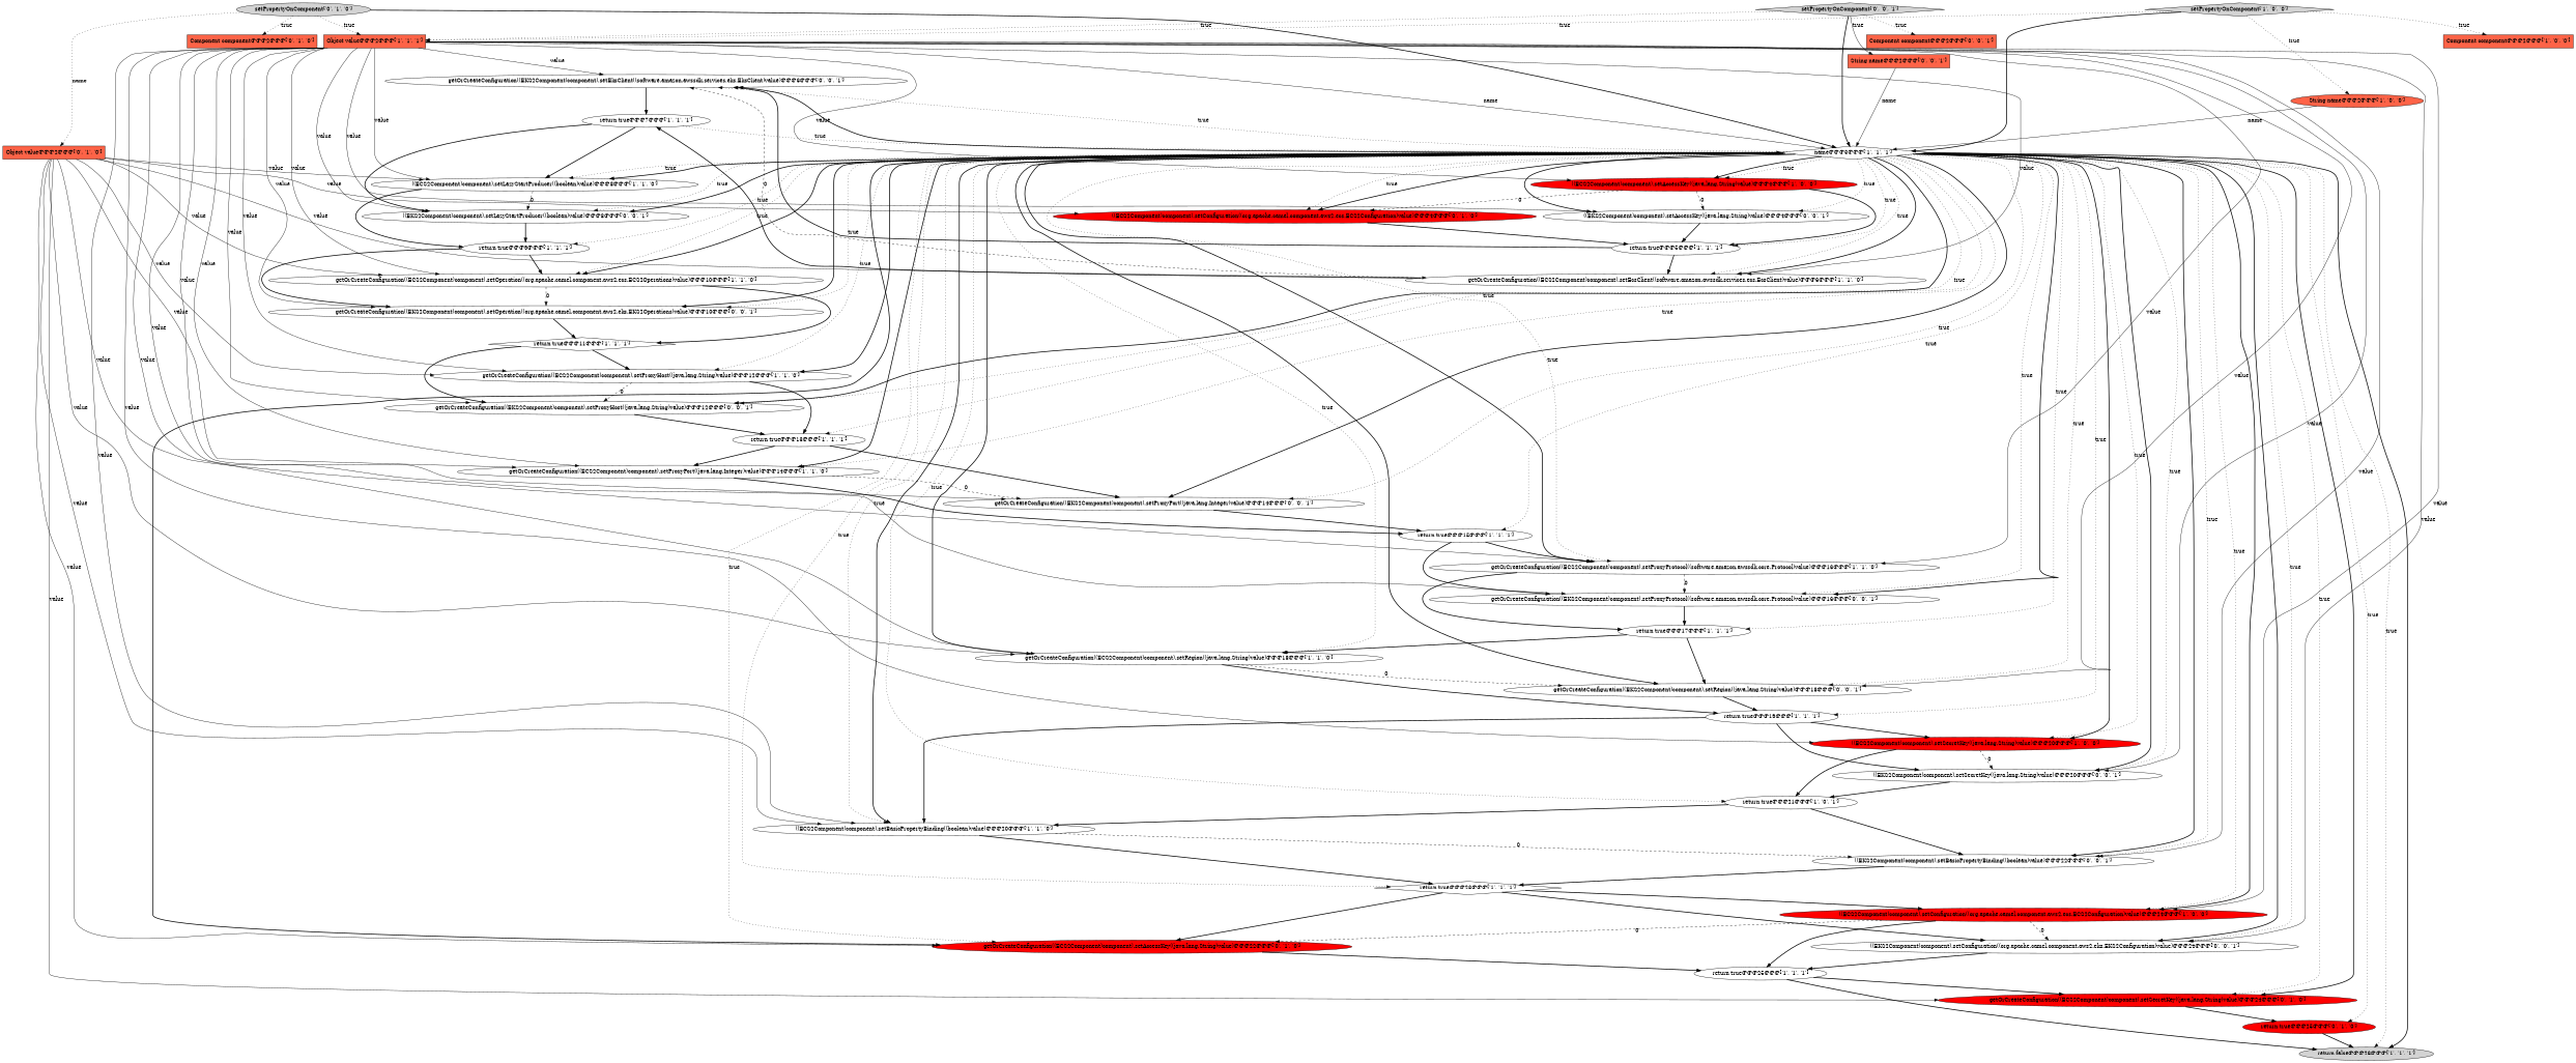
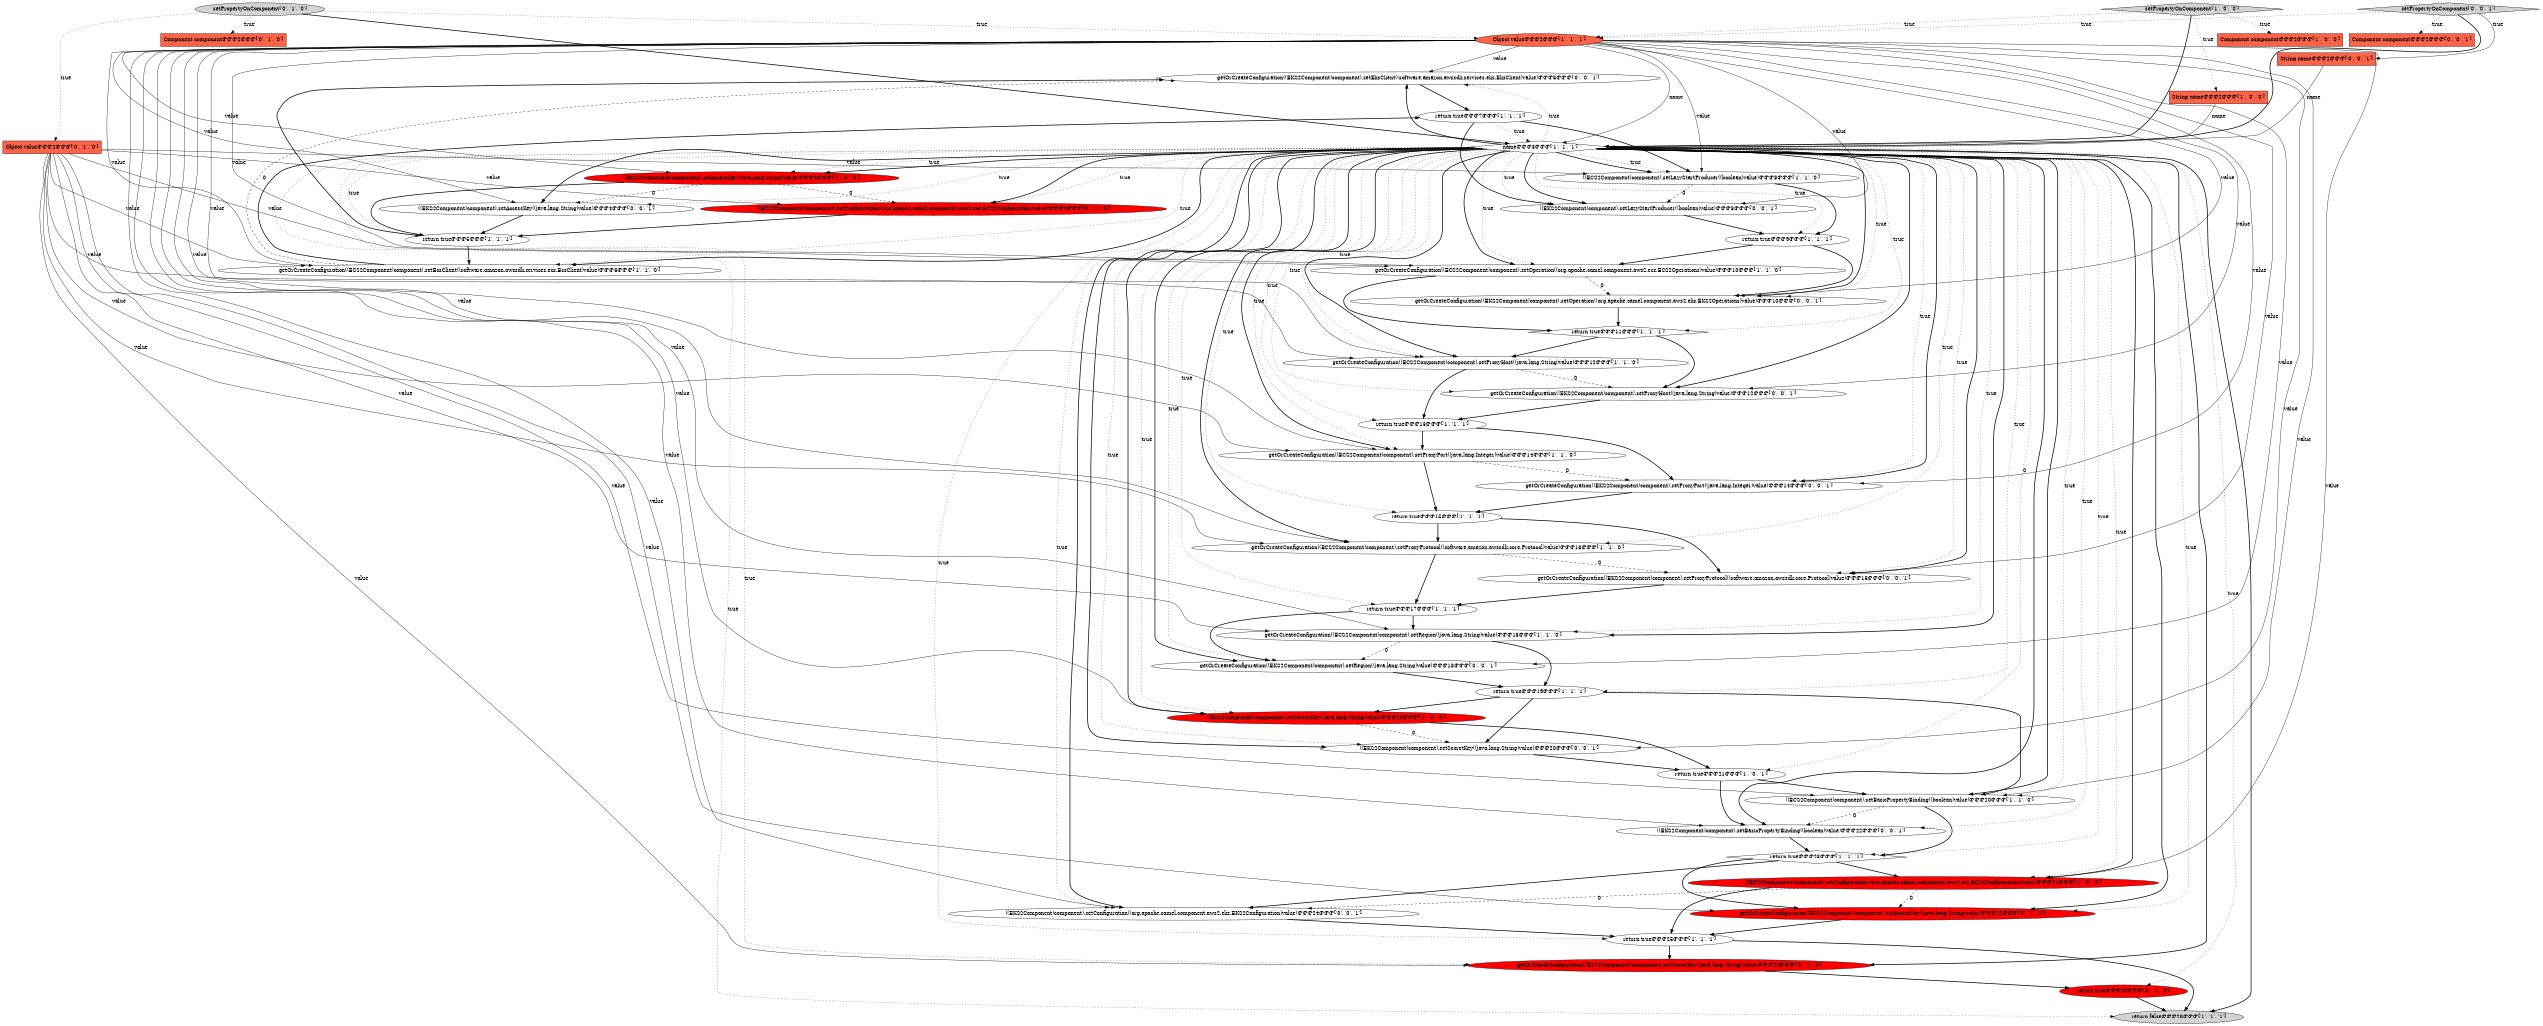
  digraph {
    node [fillcolor=white shape=ellipse style=filled]
    edge [style=bold]
    n1 [label="getOrCreateConfiguration((EKS2Component)component).setEksClient((software.amazon.awssdk.services.eks.EksClient)value)@@@6@@@['0', '0', '1']"]
    n2 [label="return true@@@7@@@['1', '1', '1']"]
    n3 [label="((ECS2Component)component).setLazyStartProducer((boolean)value)@@@8@@@['1', '1', '0']"]
    n4 [label="((EKS2Component)component).setLazyStartProducer((boolean)value)@@@8@@@['0', '0', '1']"]
    n5 [label="name@@@3@@@['1', '1', '1']" shape=diamond]
    n6 [label="getOrCreateConfiguration((ECS2Component)component).setEcsClient((software.amazon.awssdk.services.ecs.EcsClient)value)@@@6@@@['1', '1', '0']"]
    n7 [fillcolor=lightgray label="return false@@@26@@@['1', '1', '1']"]
    n8 [label="return true@@@9@@@['1', '1', '1']"]
    n9 [label="getOrCreateConfiguration((EKS2Component)component).setProxyPort((java.lang.Integer)value)@@@14@@@['0', '0', '1']"]
    n10 [label="return true@@@15@@@['1', '1', '1']"]
    n11 [label="getOrCreateConfiguration((ECS2Component)component).setProxyProtocol((software.amazon.awssdk.core.Protocol)value)@@@16@@@['1', '1', '0']"]
    n12 [label="getOrCreateConfiguration((EKS2Component)component).setProxyProtocol((software.amazon.awssdk.core.Protocol)value)@@@16@@@['0', '0', '1']"]
    n13 [label="return true@@@21@@@['1', '0', '1']"]
    n14 [label="((ECS2Component)component).setBasicPropertyBinding((boolean)value)@@@20@@@['1', '1', '0']"]
    n15 [label="((EKS2Component)component).setBasicPropertyBinding((boolean)value)@@@22@@@['0', '0', '1']"]
    n16 [label="return true@@@23@@@['1', '1', '1']" shape=diamond]
    n17 [label="getOrCreateConfiguration((EKS2Component)component).setOperation((org.apache.camel.component.aws2.eks.EKS2Operations)value)@@@10@@@['0', '0', '1']"]
    n18 [label="return true@@@11@@@['1', '1', '1']" shape=diamond]
    n19 [label="getOrCreateConfiguration((ECS2Component)component).setProxyHost((java.lang.String)value)@@@12@@@['1', '1', '0']"]
    n20 [label="getOrCreateConfiguration((EKS2Component)component).setProxyHost((java.lang.String)value)@@@12@@@['0', '0', '1']"]
    n21 [fillcolor=tomato label="Object value@@@2@@@['0', '1', '0']" shape=box]
    n22 [fillcolor=red label="getOrCreateConfiguration((ECS2Component)component).setSecretKey((java.lang.String)value)@@@24@@@['0', '1', '0']"]
    n23 [label="getOrCreateConfiguration((ECS2Component)component).setProxyPort((java.lang.Integer)value)@@@14@@@['1', '1', '0']"]
    n24 [label="getOrCreateConfiguration((ECS2Component)component).setOperation((org.apache.camel.component.aws2.ecs.ECS2Operations)value)@@@10@@@['1', '1', '0']"]
    n25 [fillcolor=red label="((ECS2Component)component).setConfiguration((org.apache.camel.component.aws2.ecs.ECS2Configuration)value)@@@4@@@['0', '1', '0']"]
    n26 [fillcolor=red label="getOrCreateConfiguration((ECS2Component)component).setAccessKey((java.lang.String)value)@@@22@@@['0', '1', '0']"]
    n27 [label="getOrCreateConfiguration((ECS2Component)component).setRegion((java.lang.String)value)@@@18@@@['1', '1', '0']"]
    n28 [fillcolor=red label="return true@@@25@@@['0', '1', '0']"]
    n29 [label="return true@@@13@@@['1', '1', '1']"]
    n30 [label="return true@@@5@@@['1', '1', '1']"]
    n31 [label="return true@@@17@@@['1', '1', '1']"]
    n32 [label="return true@@@25@@@['1', '1', '1']"]
    n33 [label="getOrCreateConfiguration((EKS2Component)component).setRegion((java.lang.String)value)@@@18@@@['0', '0', '1']"]
    n34 [label="return true@@@19@@@['1', '1', '1']"]
    n35 [label="((EKS2Component)component).setAccessKey((java.lang.String)value)@@@4@@@['0', '0', '1']"]
    n36 [fillcolor=red label="((ECS2Component)component).setConfiguration((org.apache.camel.component.aws2.ecs.ECS2Configuration)value)@@@24@@@['1', '0', '0']"]
    n37 [label="((EKS2Component)component).setConfiguration((org.apache.camel.component.aws2.eks.EKS2Configuration)value)@@@24@@@['0', '0', '1']"]
    n38 [label="((EKS2Component)component).setSecretKey((java.lang.String)value)@@@20@@@['0', '0', '1']"]
    n39 [fillcolor=tomato label="Component component@@@2@@@['0', '1', '0']" shape=box]
    n40 [fillcolor=red label="((ECS2Component)component).setAccessKey((java.lang.String)value)@@@4@@@['1', '0', '0']"]
-   n41 [fillcolor=tomato label="String name@@@2@@@['1', '0', '0']"]
+   n41 [fillcolor=tomato label="String name@@@2@@@['1', '0', '0']" shape=box]
    n42 [fillcolor=red label="((ECS2Component)component).setSecretKey((java.lang.String)value)@@@20@@@['1', '0', '0']"]
    n43 [fillcolor=tomato label="Component component@@@2@@@['1', '0', '0']" shape=box]
-   n44 [fillcolor=tomato label="Object value@@@2@@@['1', '1', '1']" shape=box]
+   n44 [fillcolor=tomato label="Object value@@@2@@@['1', '1', '1']"]
    n45 [fillcolor=lightgray label="setPropertyOnComponent['0', '1', '0']"]
    n46 [fillcolor=lightgray label="setPropertyOnComponent['0', '0', '1']" shape=diamond]
    n47 [fillcolor=tomato label="String name@@@2@@@['0', '0', '1']" shape=box]
    n48 [fillcolor=tomato label="Component component@@@2@@@['0', '0', '1']" shape=box]
    n49 [fillcolor=lightgray label="setPropertyOnComponent['1', '0', '0']" shape=diamond]
    n1 -> n2
    n2 -> n3
    n2 -> n4
    n2 -> n5 [label=true style=dotted]
    n3 -> n4 [label=0 style=dashed]
    n3 -> n8
    n4 -> n8
    n5 -> n1
    n5 -> n1 [label=true style=dotted]
    n5 -> n3 [label=true style=dotted]
    n5 -> n3
    n5 -> n4 [label=true style=dotted]
    n5 -> n4
    n5 -> n6 [label=true style=dotted]
    n5 -> n6
    n5 -> n7 [label=true style=dotted]
    n5 -> n7
    n5 -> n8 [label=true style=dotted]
    n5 -> n9 [label=true style=dotted]
    n5 -> n9
    n5 -> n10 [label=true style=dotted]
    n5 -> n11
    n5 -> n11 [label=true style=dotted]
    n5 -> n12 [label=true style=dotted]
    n5 -> n12
-   n5 -> n13 [label=true style=dotted]
+   n5 -> n13 [label=0 style=dotted]
    n5 -> n14 [label=true style=dotted]
    n5 -> n14
    n5 -> n15
    n5 -> n15 [label=true style=dotted]
    n5 -> n16 [label=true style=dotted]
    n5 -> n17
    n5 -> n17 [label=true style=dotted]
+   n5 -> n18 [label=true style=dotted]
    n5 -> n19
    n5 -> n19 [label=true style=dotted]
    n5 -> n20
    n5 -> n20 [label=true style=dotted]
    n5 -> n22 [label=true style=dotted]
    n5 -> n22
    n5 -> n23 [label=true style=dotted]
    n5 -> n23
    n5 -> n24 [label=true style=dotted]
    n5 -> n24
    n5 -> n25
    n5 -> n25 [label=true style=dotted]
    n5 -> n26 [label=true style=dotted]
    n5 -> n26
    n5 -> n27
    n5 -> n27 [label=true style=dotted]
    n5 -> n28 [label=true style=dotted]
    n5 -> n29 [label=true style=dotted]
    n5 -> n30 [label=true style=dotted]
    n5 -> n31 [label=true style=dotted]
+   n5 -> n32 [label=true style=dotted]
    n5 -> n33 [label=true style=dotted]
    n5 -> n33
    n5 -> n34 [label=true style=dotted]
    n5 -> n35 [label=true style=dotted]
    n5 -> n35
    n5 -> n36 [label=true style=dotted]
    n5 -> n36
    n5 -> n37
    n5 -> n37 [label=true style=dotted]
    n5 -> n38
    n5 -> n38 [label=true style=dotted]
    n5 -> n40 [label=true style=dotted]
    n5 -> n40
    n5 -> n42
    n5 -> n42 [label=true style=dotted]
    n6 -> n1 [label=0 style=dashed]
    n6 -> n2
    n8 -> n17
    n8 -> n24
    n9 -> n10
    n10 -> n11
    n10 -> n12
    n11 -> n12 [label=0 style=dashed]
    n11 -> n31
    n12 -> n31
    n13 -> n14
    n13 -> n15
    n14 -> n15 [label=0 style=dashed]
    n14 -> n16
    n15 -> n16
    n16 -> n26
    n16 -> n36
    n16 -> n37
    n17 -> n18
    n18 -> n19
    n18 -> n20
    n19 -> n20 [label=0 style=dashed]
    n19 -> n29
    n20 -> n29
    n21 -> n3 [label=value style=solid]
    n21 -> n6 [label=value style=solid]
    n21 -> n11 [label=value style=solid]
    n21 -> n14 [label=value style=solid]
    n21 -> n19 [label=value style=solid]
    n21 -> n22 [label=value style=solid]
    n21 -> n23 [label=value style=solid]
    n21 -> n24 [label=value style=solid]
    n21 -> n25 [label=value style=solid]
    n21 -> n26 [label=value style=solid]
    n21 -> n27 [label=value style=solid]
    n22 -> n28
    n23 -> n9 [label=0 style=dashed]
    n23 -> n10
    n24 -> n17 [label=0 style=dashed]
    n24 -> n18
    n25 -> n30
    n26 -> n32
    n27 -> n33 [label=0 style=dashed]
    n27 -> n34
    n28 -> n7
    n29 -> n9
    n29 -> n23
    n30 -> n1
    n30 -> n6
    n31 -> n27
    n31 -> n33
    n32 -> n7
    n32 -> n22
    n33 -> n34
    n34 -> n14
    n34 -> n38
    n34 -> n42
    n35 -> n30
    n36 -> n26 [label=0 style=dashed]
    n36 -> n32
    n36 -> n37 [label=0 style=dashed]
    n37 -> n32
    n38 -> n13
    n40 -> n25 [label=0 style=dashed]
    n40 -> n30
    n40 -> n35 [label=0 style=dashed]
    n41 -> n5 [label=name style=solid]
    n42 -> n13
    n42 -> n38 [label=0 style=dashed]
    n44 -> n1 [label=value style=solid]
    n44 -> n3 [label=value style=solid]
    n44 -> n4 [label=value style=solid]
    n44 -> n5 [label=name style=solid]
    n44 -> n6 [label=value style=solid]
    n44 -> n9 [label=value style=solid]
    n44 -> n11 [label=value style=solid]
    n44 -> n12 [label=value style=solid]
    n44 -> n14 [label=value style=solid]
    n44 -> n15 [label=value style=solid]
    n44 -> n17 [label=value style=solid]
    n44 -> n19 [label=value style=solid]
    n44 -> n20 [label=value style=solid]
    n44 -> n23 [label=value style=solid]
    n44 -> n24 [label=value style=solid]
    n44 -> n27 [label=value style=solid]
    n44 -> n33 [label=value style=solid]
    n44 -> n35 [label=value style=solid]
    n44 -> n36 [label=value style=solid]
    n44 -> n37 [label=value style=solid]
    n44 -> n38 [label=value style=solid]
    n44 -> n40 [label=value style=solid]
    n44 -> n42 [label=value style=solid]
    n45 -> n5
-   n45 -> n21 [label=name style=dotted]
+   n45 -> n21 [label=true style=dotted]
    n45 -> n39 [label=true style=dotted]
    n45 -> n44 [label=true style=dotted]
    n46 -> n5
    n46 -> n44 [label=true style=dotted]
    n46 -> n47 [label=true style=solid]
    n46 -> n48 [label=true style=dotted]
    n47 -> n5 [label=name style=solid]
    n49 -> n5
    n49 -> n41 [label=true style=dotted]
    n49 -> n43 [label=true style=dotted]
    n49 -> n44 [label=true style=dotted]
  }
